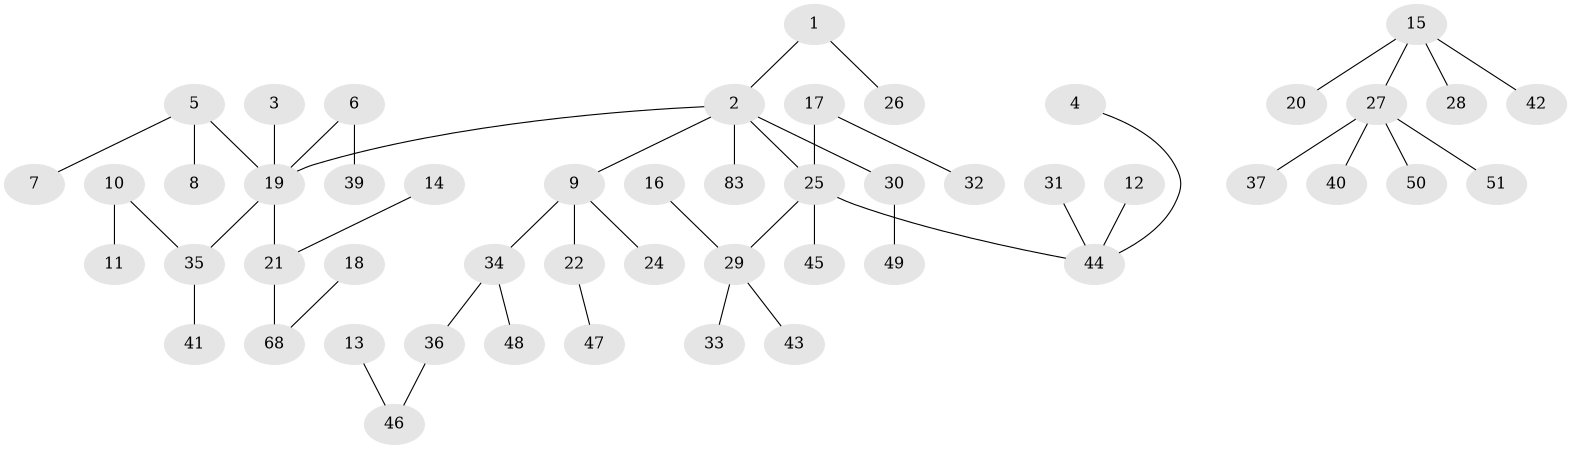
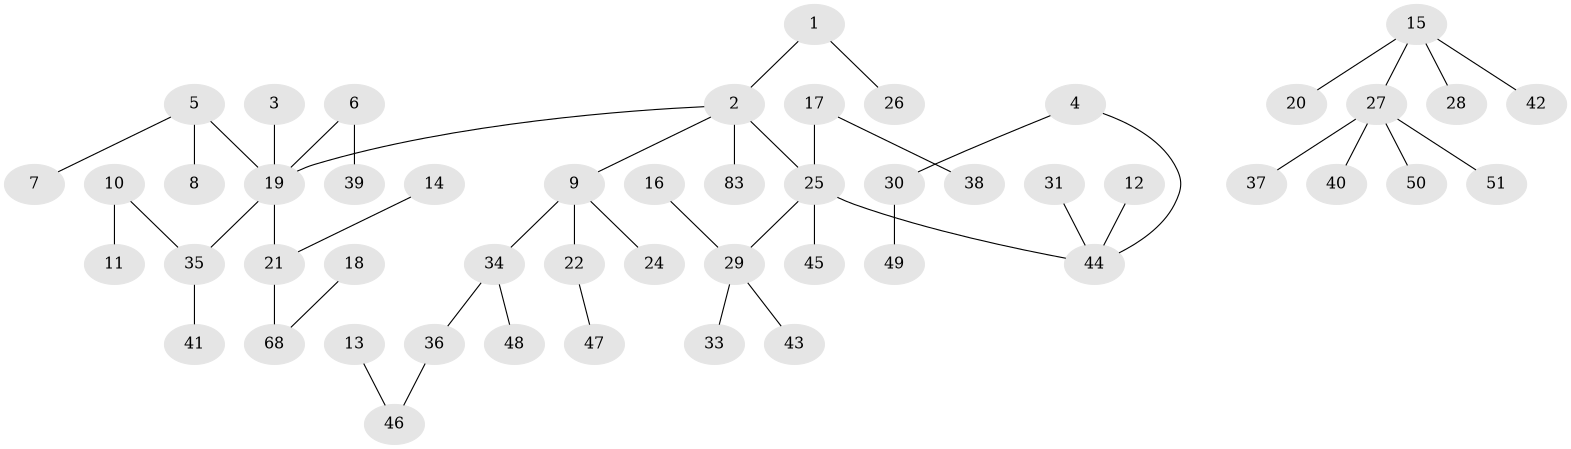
  graph {
    node [color=gray90 style=filled]
    edge [weight=1.0]
    1
    2
    26
    9
    19
    n6 [label=83]
    25
    30
    15
    20
    27
    28
    42
    22
    24
    34
    35
    21
    44
    29
    45
    49
    3
    4
    5
    7
    8
    6
    39
    47
    36
    48
    10
    11
    41
    12
    13
    46
    14
    n40 [label=68]
    37
    40
    50
    51
    16
    33
    43
    17
-   32
+   32 [label=38]
    18
    31
    1 -- 2
    1 -- 26
    2 -- 9
    2 -- 19
    2 -- n6
    2 -- 25
-   2 -- 30
+   4 -- 30
    9 -- 22
    9 -- 24
    9 -- 34
    19 -- 35
    19 -- 21
    25 -- 44
    25 -- 29
    25 -- 45
    30 -- 49
    15 -- 20
    15 -- 27
    15 -- 28
    15 -- 42
    27 -- 37
    27 -- 40
    27 -- 50
    27 -- 51
    22 -- 47
    34 -- 36
    34 -- 48
    35 -- 41
    21 -- n40
    29 -- 33
    29 -- 43
    3 -- 19
    4 -- 44
    5 -- 19
    5 -- 7
    5 -- 8
    6 -- 19
    6 -- 39
    36 -- 46
    10 -- 35
    10 -- 11
    12 -- 44
    13 -- 46
    14 -- 21
    16 -- 29
    17 -- 25
    17 -- 32
    18 -- n40
    31 -- 44
  }
